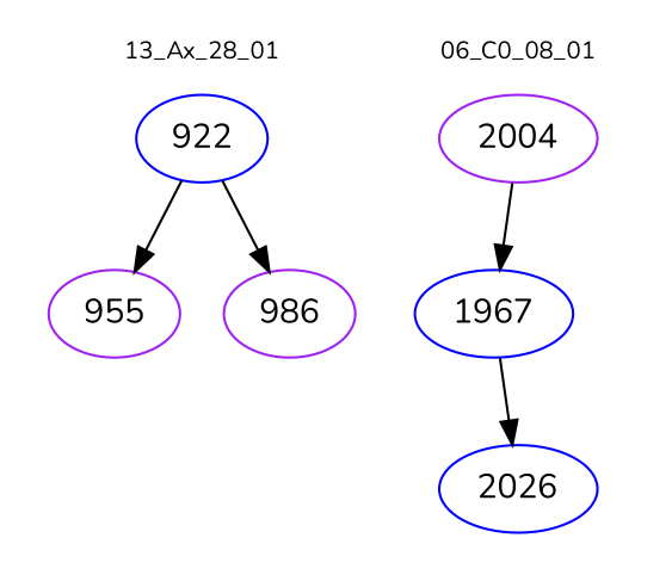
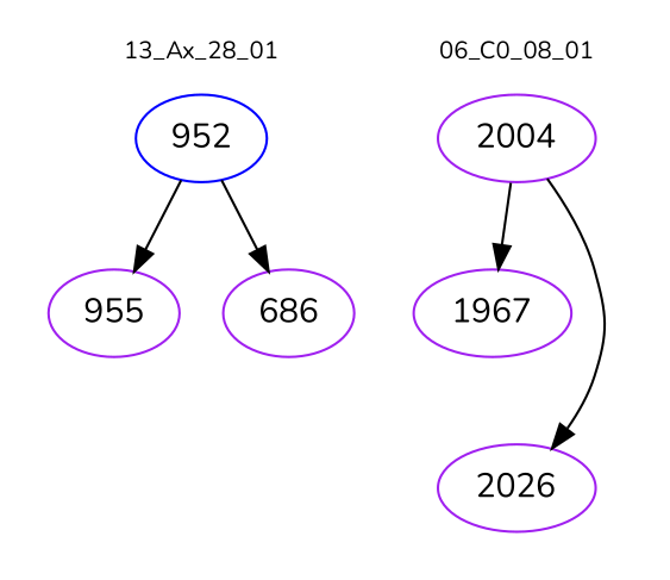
  digraph {
    fontname=Nunito
    node [color=blue fontname=Nunito]
    edge [color=black fontname=Nunito]
-   n1 [label=922]
+   n1 [label=952]
    n2 [color=purple label=955]
-   n3 [color=purple label=986]
+   n3 [color=purple label=686]
    n4 [color=purple label=2004]
-   n5 [label=1967]
-   n6 [label=2026]
+   n5 [color=purple label=1967]
+   n6 [color=purple label=2026]
    subgraph cluster_1 {
      color=white
      fontsize=10
      label="13_Ax_28_01"
      n1
      n2
      n3
    }
    subgraph cluster_2 {
      color=white
      fontsize=10
      label="06_C0_08_01"
      n4
      n5
      n6
    }
    n1 -> n2
    n1 -> n3
    n4 -> n5
-   n5 -> n6
+   n4 -> n6
  }
